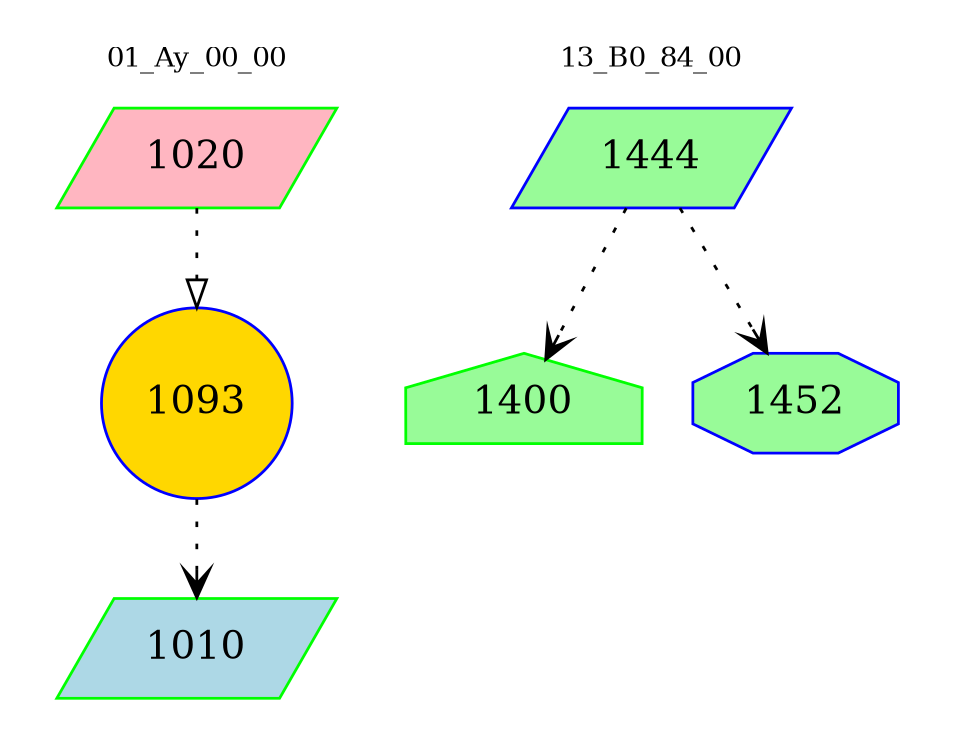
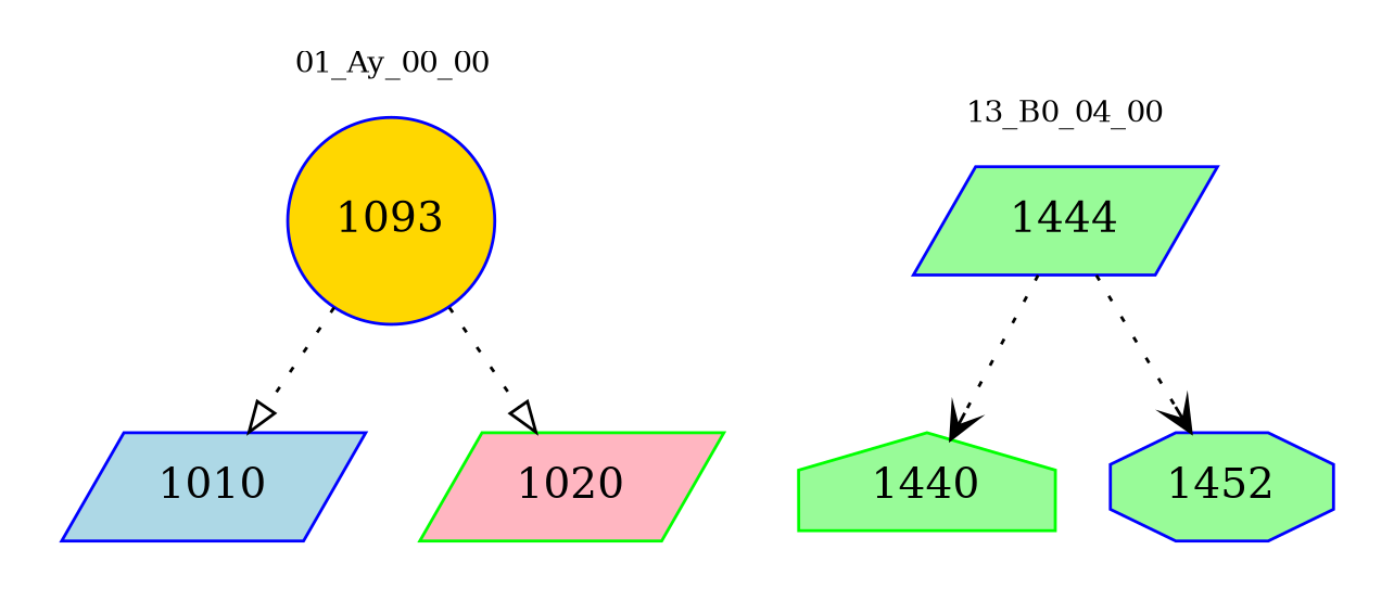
  digraph {
    node [color=blue fillcolor=palegreen shape=parallelogram style=filled]
    edge [arrowhead=onormal color=black style=dotted]
    n1 [fillcolor=gold label=1093 shape=circle]
-   n2 [color=green fillcolor=lightblue label=1010]
+   n2 [fillcolor=lightblue label=1010]
    n3 [color=green fillcolor=lightpink label=1020]
    n4 [label=1444]
-   n5 [color=green label=1400 shape=house]
+   n5 [color=green label=1440 shape=house]
    n6 [label=1452 shape=octagon]
    subgraph cluster_1 {
      color=white
      fontsize=10
      label="01_Ay_00_00"
      n1
      n2
      n3
    }
    subgraph cluster_2 {
      color=white
      fontsize=10
-     label="13_B0_84_00"
+     label="13_B0_04_00"
      n4
      n5
      n6
    }
-   n1 -> n2 [arrowhead=vee]
-   n3 -> n1
+   n1 -> n2
+   n1 -> n3
    n4 -> n5 [arrowhead=vee]
    n4 -> n6 [arrowhead=vee]
  }
